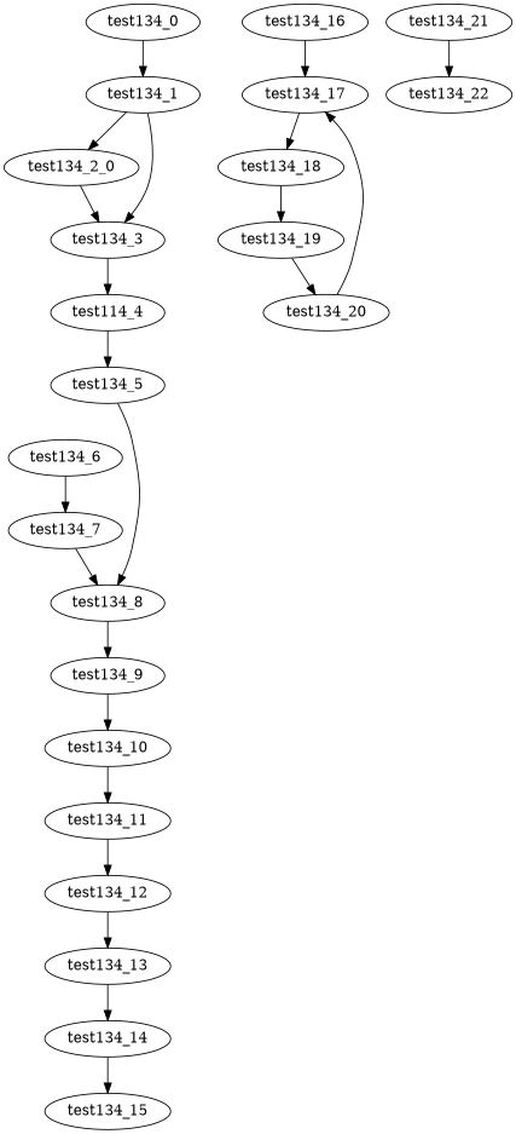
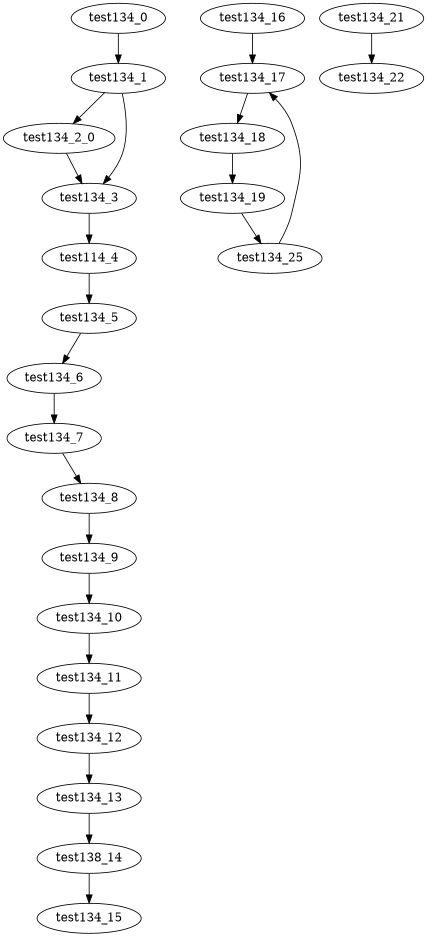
  digraph {
    test134_0
    test134_1
    test134_2_0
    test134_3
    n5 [label=test114_4]
    test134_5
    test134_6
    test134_7
    test134_8
    test134_9
    test134_10
    test134_11
    test134_12
    test134_13
-   test134_14
+   test134_14 [label=test138_14]
    test134_15
    test134_16
    test134_17
    test134_18
    test134_19
-   test134_20
+   test134_20 [label=test134_25]
    test134_21
    test134_22
    test134_0 -> test134_1
    test134_1 -> test134_2_0
    test134_1 -> test134_3
    test134_2_0 -> test134_3
    test134_3 -> n5
    n5 -> test134_5
-   test134_5 -> test134_8
+   test134_5 -> test134_6
    test134_6 -> test134_7
    test134_7 -> test134_8
    test134_8 -> test134_9
    test134_9 -> test134_10
    test134_10 -> test134_11
    test134_11 -> test134_12
    test134_12 -> test134_13
    test134_13 -> test134_14
    test134_14 -> test134_15
    test134_16 -> test134_17
    test134_17 -> test134_18
    test134_18 -> test134_19
    test134_19 -> test134_20
    test134_20 -> test134_17
    test134_21 -> test134_22
  }
